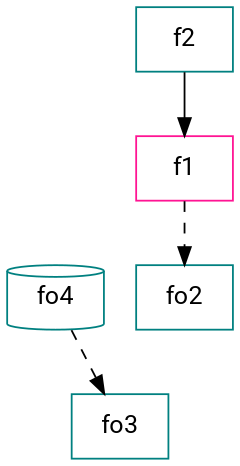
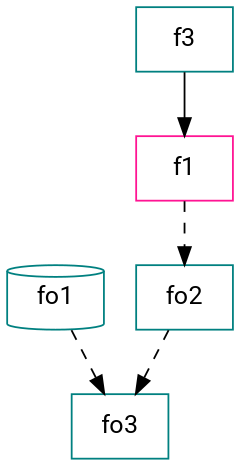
  strict digraph {
    fontname=Roboto
    node [color=teal fontname=Roboto shape=box]
    edge [fontname=Roboto style=dashed weight=2]
    f1 [color=deeppink]
    fo2
    fo3
-   f2
-   fo1 [shape=cylinder label=fo4]
+   f2 [label=f3]
+   fo1 [shape=cylinder]
    f1 -> fo2
+   fo2 -> fo3
    f2 -> f1 [style=solid]
    fo1 -> fo3
  }
